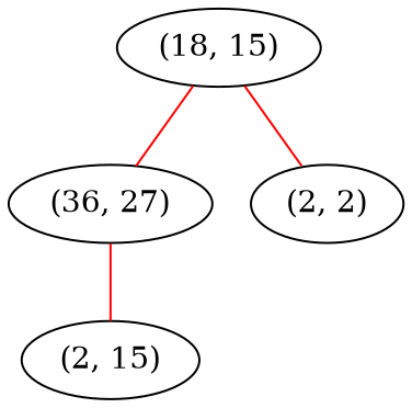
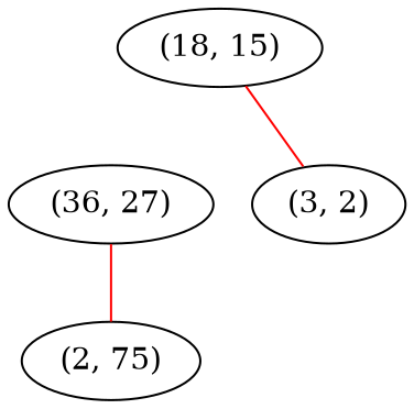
  graph {
    edge [color=red weight=1]
    n1 [label="(36, 27)"]
    "(18, 15)"
-   "(3, 2)" [label="(2, 2)"]
-   "(2, 75)" [label="(2, 15)"]
+   "(3, 2)"
+   "(2, 75)"
    n1 -- "(2, 75)"
-   "(18, 15)" -- n1
    "(18, 15)" -- "(3, 2)"
  }
